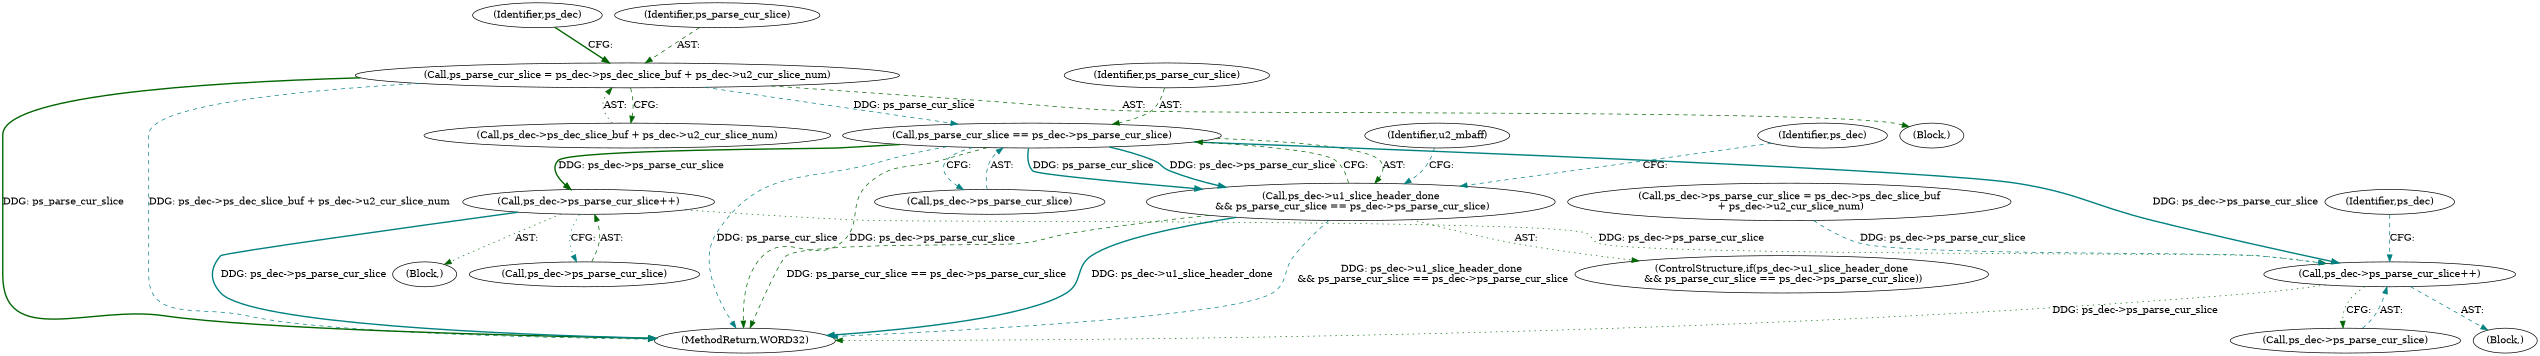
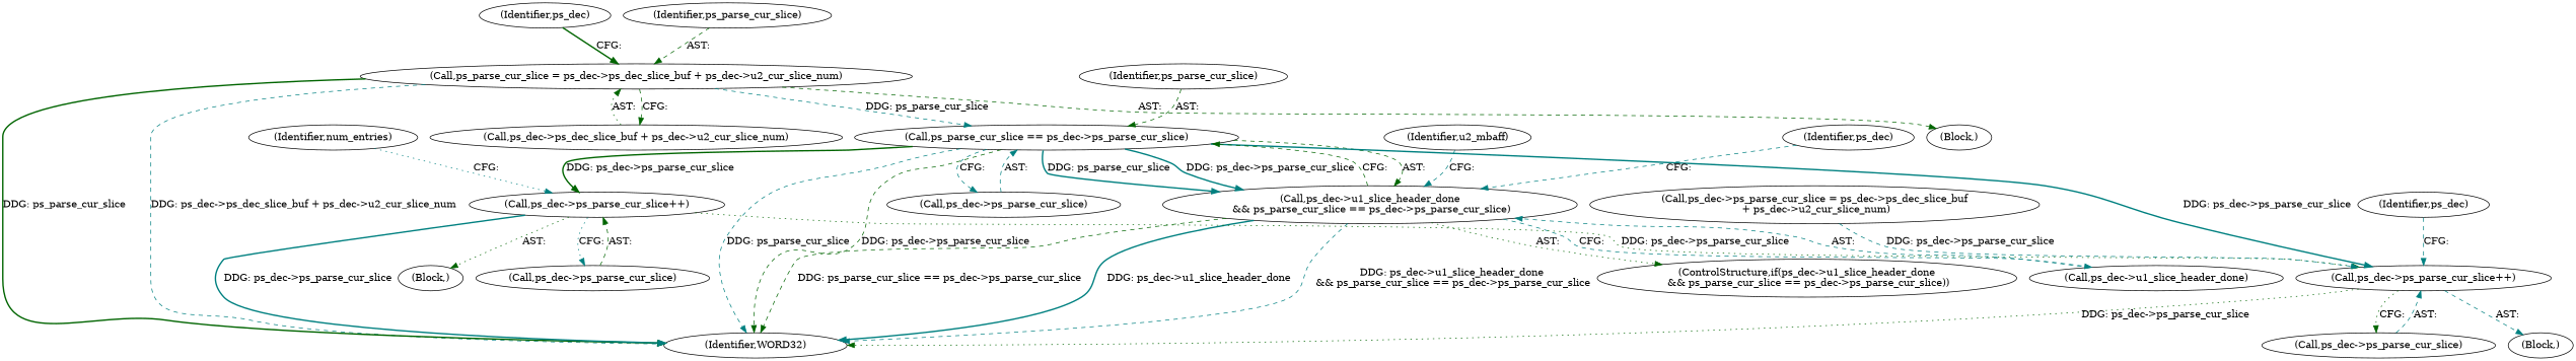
  digraph {
    edge [color=teal style=dashed]
    n1 [label="(Call,ps_parse_cur_slice = ps_dec->ps_dec_slice_buf + ps_dec->u2_cur_slice_num)"]
    n2 [label="(Call,ps_parse_cur_slice == ps_dec->ps_parse_cur_slice)"]
    n3 [label="(Call,ps_dec->ps_dec_slice_buf + ps_dec->u2_cur_slice_num)"]
-   n4 [label="(MethodReturn,WORD32)"]
+   n4 [label="(Identifier,WORD32)"]
    n5 [label="(Block,)"]
    n6 [label="(Call,ps_dec->u1_slice_header_done\n && ps_parse_cur_slice == ps_dec->ps_parse_cur_slice)"]
    n7 [label="(Call,ps_dec->ps_parse_cur_slice++)"]
    n8 [label="(Call,ps_dec->ps_parse_cur_slice++)"]
    n9 [label="(Call,ps_dec->ps_parse_cur_slice)"]
    n10 [label="(ControlStructure,if(ps_dec->u1_slice_header_done\n && ps_parse_cur_slice == ps_dec->ps_parse_cur_slice))"]
+   n11 [label="(Call,ps_dec->u1_slice_header_done)"]
    n12 [label="(Block,)"]
    n13 [label="(Call,ps_dec->ps_parse_cur_slice)"]
    n14 [label="(Call,ps_dec->ps_parse_cur_slice)"]
    n15 [label="(Block,)"]
    n16 [label="(Identifier,ps_dec)"]
    n17 [label="(Identifier,ps_parse_cur_slice)"]
    n18 [label="(Identifier,ps_dec)"]
    n19 [label="(Identifier,u2_mbaff)"]
    n20 [label="(Identifier,ps_parse_cur_slice)"]
+   n21 [label="(Identifier,num_entries)"]
    n22 [label="(Call,ps_dec->ps_parse_cur_slice = ps_dec->ps_dec_slice_buf\n + ps_dec->u2_cur_slice_num)"]
    n23 [label="(Identifier,ps_dec)"]
    n1 -> n2 [label="DDG: ps_parse_cur_slice"]
    n1 -> n3 [color=darkgreen label="CFG: "]
    n1 -> n4 [label="DDG: ps_dec->ps_dec_slice_buf + ps_dec->u2_cur_slice_num"]
    n1 -> n4 [color=darkgreen label="DDG: ps_parse_cur_slice" style=bold]
    n1 -> n5 [color=darkgreen label="AST: "]
    n2 -> n4 [color=darkgreen label="DDG: ps_dec->ps_parse_cur_slice"]
    n2 -> n4 [label="DDG: ps_parse_cur_slice"]
    n2 -> n6 [color=darkgreen label="AST: "]
    n2 -> n6 [label="DDG: ps_parse_cur_slice" style=bold]
    n2 -> n6 [label="DDG: ps_dec->ps_parse_cur_slice" style=bold]
    n2 -> n7 [color=darkgreen label="DDG: ps_dec->ps_parse_cur_slice" style=bold]
    n2 -> n8 [label="DDG: ps_dec->ps_parse_cur_slice" style=bold]
    n2 -> n9 [label="CFG: "]
    n3 -> n1 [color=darkgreen label="AST: " style=dotted]
    n6 -> n2 [color=darkgreen label="CFG: "]
    n6 -> n4 [color=darkgreen label="DDG: ps_parse_cur_slice == ps_dec->ps_parse_cur_slice"]
    n6 -> n4 [label="DDG: ps_dec->u1_slice_header_done" style=bold]
    n6 -> n4 [label="DDG: ps_dec->u1_slice_header_done\n && ps_parse_cur_slice == ps_dec->ps_parse_cur_slice"]
    n6 -> n10 [color=darkgreen label="AST: " style=dotted]
+   n6 -> n11 [label="CFG: "]
    n7 -> n4 [label="DDG: ps_dec->ps_parse_cur_slice" style=bold]
    n7 -> n8 [color=darkgreen label="DDG: ps_dec->ps_parse_cur_slice" style=dotted]
    n7 -> n12 [color=darkgreen label="AST: " style=dotted]
    n7 -> n13 [label="CFG: " style=dotted]
    n8 -> n4 [color=darkgreen label="DDG: ps_dec->ps_parse_cur_slice" style=dotted]
    n8 -> n14 [color=darkgreen label="CFG: " style=dotted]
    n8 -> n15 [label="AST: "]
    n9 -> n2 [label="AST: "]
+   n11 -> n6 [label="AST: "]
    n13 -> n7 [color=darkgreen label="AST: "]
    n14 -> n8 [label="AST: "]
    n16 -> n1 [color=darkgreen label="CFG: " style=bold]
    n17 -> n2 [color=darkgreen label="AST: "]
    n18 -> n8 [label="CFG: "]
    n19 -> n6 [label="CFG: "]
    n20 -> n1 [color=darkgreen label="AST: "]
+   n21 -> n7 [label="CFG: " style=dotted]
    n22 -> n8 [label="DDG: ps_dec->ps_parse_cur_slice"]
    n23 -> n6 [label="CFG: "]
  }
